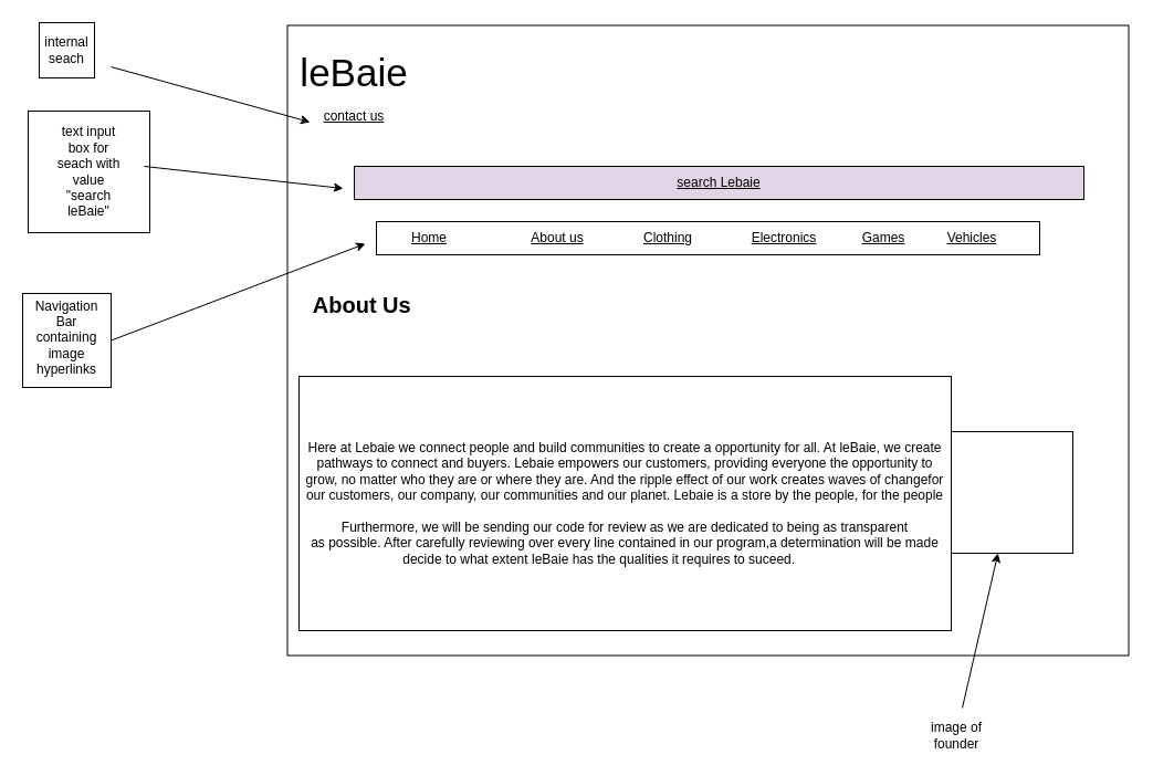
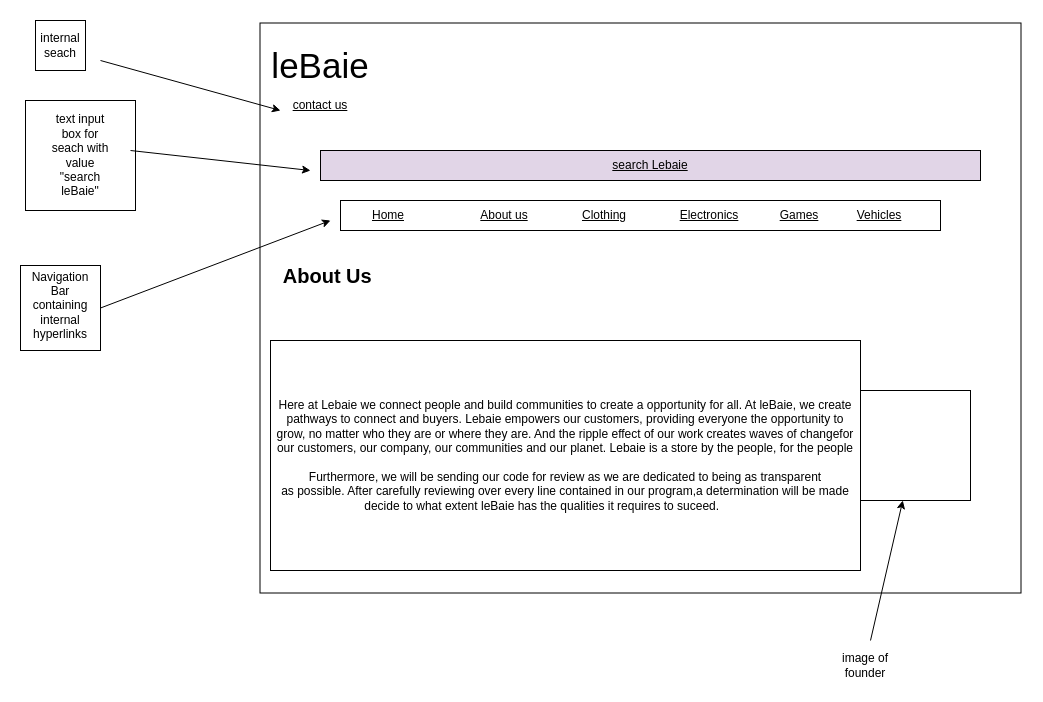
  <mxCell id="0" />
  <mxCell id="1" parent="0" />
  <mxCell id="2" value="" style="rounded=0;whiteSpace=wrap;html=1;fillColor=none;" parent="1" vertex="1"><mxGeometry x="340" y="200" width="600" height="30" as="geometry" /></mxCell>
  <mxCell id="3" value="" style="rounded=0;whiteSpace=wrap;html=1;fillColor=none;fontStyle=4" parent="1" vertex="1"><mxGeometry x="259.5" y="22.5" width="761" height="570" as="geometry" /></mxCell>
  <mxCell id="4" value="search Lebaie" style="rounded=0;whiteSpace=wrap;html=1;fontStyle=4;fillColor=#e1d5e7;" parent="1" vertex="1"><mxGeometry x="320" y="150" width="660" height="30" as="geometry" /></mxCell>
  <mxCell id="5" value="&lt;span&gt;Home &lt;/span&gt;" style="text;html=1;strokeColor=none;fillColor=none;align=center;verticalAlign=middle;whiteSpace=wrap;rounded=0;fontStyle=4" parent="1" vertex="1"><mxGeometry x="358" y="200" width="60" height="30" as="geometry" /></mxCell>
  <mxCell id="6" value="Electronics " style="text;html=1;strokeColor=none;fillColor=none;align=center;verticalAlign=middle;whiteSpace=wrap;rounded=0;fontStyle=4" parent="1" vertex="1"><mxGeometry x="679" y="200" width="60" height="30" as="geometry" /></mxCell>
  <mxCell id="7" value="Clothing" style="text;html=1;strokeColor=none;fillColor=none;align=center;verticalAlign=middle;whiteSpace=wrap;rounded=0;fontStyle=4" parent="1" vertex="1"><mxGeometry x="574" y="200" width="60" height="30" as="geometry" /></mxCell>
  <mxCell id="8" value="Vehicles" style="text;html=1;strokeColor=none;fillColor=none;align=center;verticalAlign=middle;whiteSpace=wrap;rounded=0;fontStyle=4" parent="1" vertex="1"><mxGeometry x="849" y="200" width="60" height="30" as="geometry" /></mxCell>
  <mxCell id="9" value="About us" style="text;html=1;strokeColor=none;fillColor=none;align=center;verticalAlign=middle;whiteSpace=wrap;rounded=0;fontStyle=4" parent="1" vertex="1"><mxGeometry x="474" y="200" width="60" height="30" as="geometry" /></mxCell>
  <mxCell id="10" value="Games" style="text;html=1;strokeColor=none;fillColor=none;align=center;verticalAlign=middle;whiteSpace=wrap;rounded=0;fontStyle=4" parent="1" vertex="1"><mxGeometry x="769" y="200" width="60" height="30" as="geometry" /></mxCell>
  <mxCell id="11" value="&lt;span&gt;contact us&lt;br&gt;&lt;/span&gt;" style="text;html=1;strokeColor=none;fillColor=none;align=center;verticalAlign=middle;whiteSpace=wrap;rounded=0;fontStyle=4" parent="1" vertex="1"><mxGeometry x="290" y="90" width="60" height="30" as="geometry" /></mxCell>
  <mxCell id="12" value="&lt;span style=&quot;font-size: 35px;&quot;&gt;leBaie&lt;/span&gt;" style="text;html=1;strokeColor=none;fillColor=none;align=center;verticalAlign=middle;whiteSpace=wrap;rounded=0;fontStyle=0" parent="1" vertex="1"><mxGeometry x="290" y="60" width="60" height="10" as="geometry" /></mxCell>
  <mxCell id="13" value="&lt;span style=&quot;font-size: 20px;&quot;&gt;&lt;b&gt;About Us&amp;nbsp;&lt;/b&gt;&lt;/span&gt;" style="text;html=1;strokeColor=none;fillColor=none;align=center;verticalAlign=middle;whiteSpace=wrap;rounded=0;" parent="1" vertex="1"><mxGeometry x="280" y="260" width="100" height="30" as="geometry" /></mxCell>
  <mxCell id="14" value="" style="whiteSpace=wrap;html=1;aspect=fixed;fillColor=none;" parent="1" vertex="1"><mxGeometry x="25" y="100" width="110" height="110" as="geometry" /></mxCell>
  <mxCell id="15" value="" style="endArrow=classic;html=1;rounded=0;" parent="1" edge="1"><mxGeometry width="50" height="50" relative="1" as="geometry"><mxPoint x="130" y="150" as="sourcePoint" /><mxPoint x="310" y="170" as="targetPoint" /></mxGeometry></mxCell>
  <mxCell id="16" value="text input box for seach with value &quot;search leBaie&quot;" style="text;html=1;strokeColor=none;fillColor=none;align=center;verticalAlign=middle;whiteSpace=wrap;rounded=0;" parent="1" vertex="1"><mxGeometry x="50" y="140" width="60" height="30" as="geometry" /></mxCell>
  <mxCell id="17" value="" style="rounded=0;whiteSpace=wrap;html=1;fillColor=none;" parent="1" vertex="1"><mxGeometry x="20" y="265" width="80" height="85" as="geometry" /></mxCell>
- <mxCell id="18" value="Navigation Bar containing image hyperlinks" style="text;html=1;strokeColor=none;fillColor=none;align=center;verticalAlign=middle;whiteSpace=wrap;rounded=0;" parent="1" vertex="1"><mxGeometry x="30" y="290" width="60" height="30" as="geometry" /></mxCell>
+ <mxCell id="18" value="Navigation Bar containing internal hyperlinks" style="text;html=1;strokeColor=none;fillColor=none;align=center;verticalAlign=middle;whiteSpace=wrap;rounded=0;" parent="1" vertex="1"><mxGeometry x="30" y="290" width="60" height="30" as="geometry" /></mxCell>
  <mxCell id="19" value="" style="endArrow=classic;html=1;rounded=0;exitX=1;exitY=0.5;exitDx=0;exitDy=0;" parent="1" source="17" edge="1"><mxGeometry width="50" height="50" relative="1" as="geometry"><mxPoint x="280" y="270" as="sourcePoint" /><mxPoint x="330" y="220" as="targetPoint" /></mxGeometry></mxCell>
  <mxCell id="20" value="" style="whiteSpace=wrap;html=1;aspect=fixed;fillColor=none;" parent="1" vertex="1"><mxGeometry x="35" y="20" width="50" height="50" as="geometry" /></mxCell>
  <mxCell id="21" value="internal seach " style="text;html=1;fillColor=none;align=center;verticalAlign=middle;whiteSpace=wrap;rounded=0;" parent="1" vertex="1"><mxGeometry x="30" y="30" width="60" height="30" as="geometry" /></mxCell>
  <mxCell id="22" value="" style="endArrow=classic;html=1;rounded=0;" parent="1" edge="1"><mxGeometry width="50" height="50" relative="1" as="geometry"><mxPoint x="100" y="60" as="sourcePoint" /><mxPoint x="280" y="110" as="targetPoint" /></mxGeometry></mxCell>
  <mxCell id="23" value="Here at Lebaie we connect people and build communities to create a opportunity for all. At leBaie, we create pathways to connect and buyers. Lebaie empowers our customers, providing everyone the opportunity to grow, no matter who they are or where they are. And the ripple effect of our work creates waves of changefor our customers, our company, our communities and our planet. Lebaie is a store by the people, for the people &lt;br&gt;&lt;br&gt; Furthermore, we will be sending our code for review as we are dedicated to being as transparent&lt;br&gt;              as possible. After carefully reviewing over every line contained in our program,a determination  will be made decide to what extent leBaie has the qualities it requires to suceed.&amp;nbsp; &amp;nbsp; &amp;nbsp; &amp;nbsp; &amp;nbsp; &amp;nbsp; &amp;nbsp;&amp;nbsp;" style="rounded=0;whiteSpace=wrap;html=1;fillColor=none;" parent="1" vertex="1"><mxGeometry x="270" y="340" width="590" height="230" as="geometry" /></mxCell>
  <mxCell id="24" value="" style="whiteSpace=wrap;html=1;aspect=fixed;" vertex="1" parent="1"><mxGeometry x="860" y="390" width="110" height="110" as="geometry" /></mxCell>
  <mxCell id="25" value="" style="endArrow=classic;html=1;rounded=0;" edge="1" parent="1" target="24"><mxGeometry width="50" height="50" relative="1" as="geometry"><mxPoint x="870" y="640" as="sourcePoint" /><mxPoint x="920" y="630" as="targetPoint" /></mxGeometry></mxCell>
  <mxCell id="26" value="image of founder" style="text;html=1;strokeColor=none;fillColor=none;align=center;verticalAlign=middle;whiteSpace=wrap;rounded=0;" vertex="1" parent="1"><mxGeometry x="835" y="650" width="60" height="30" as="geometry" /></mxCell>
